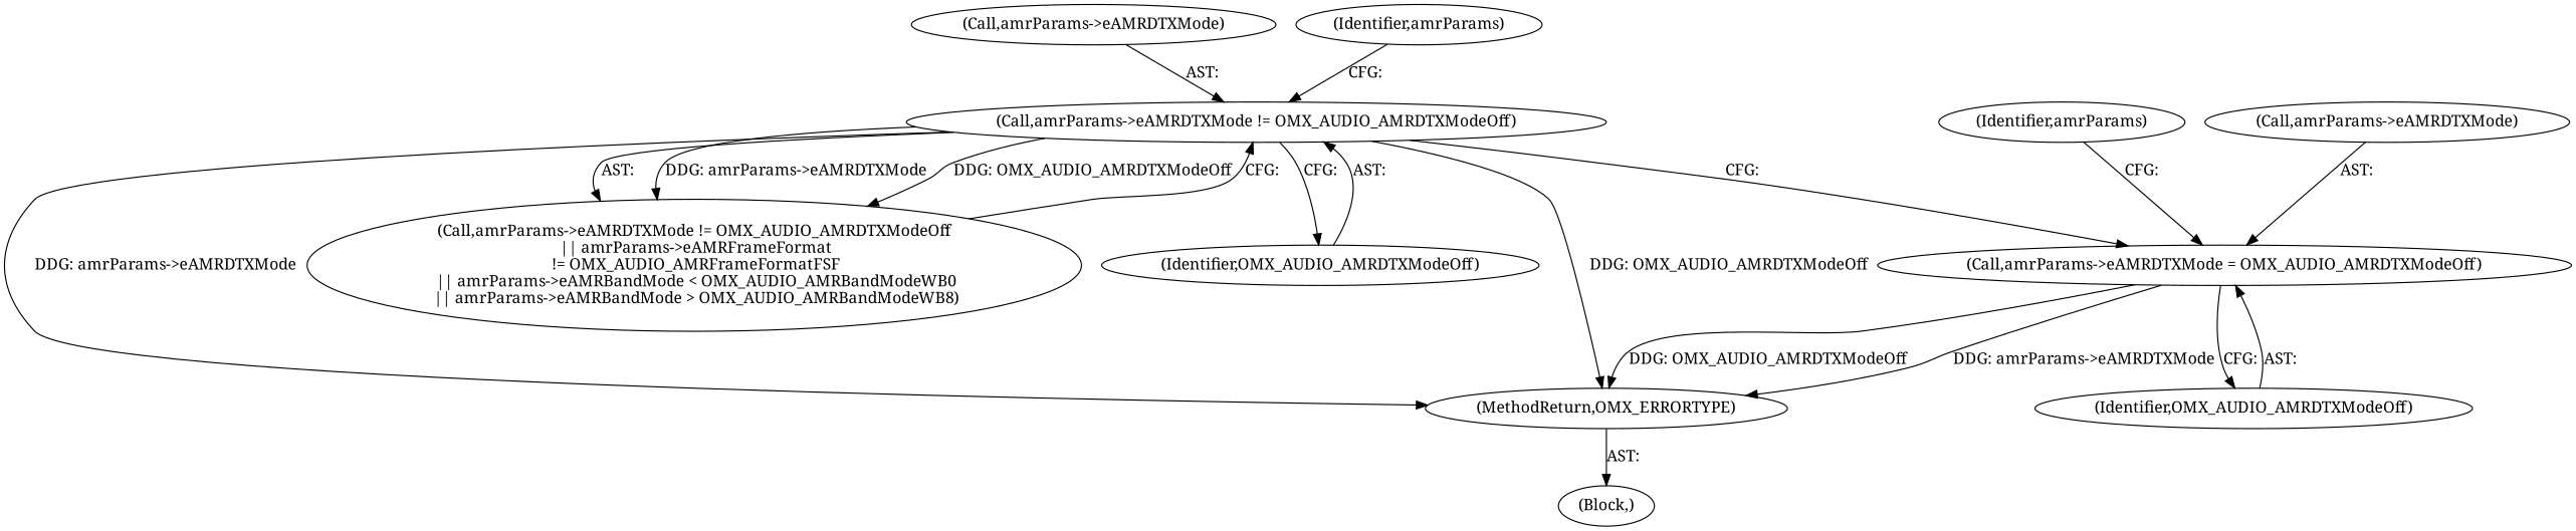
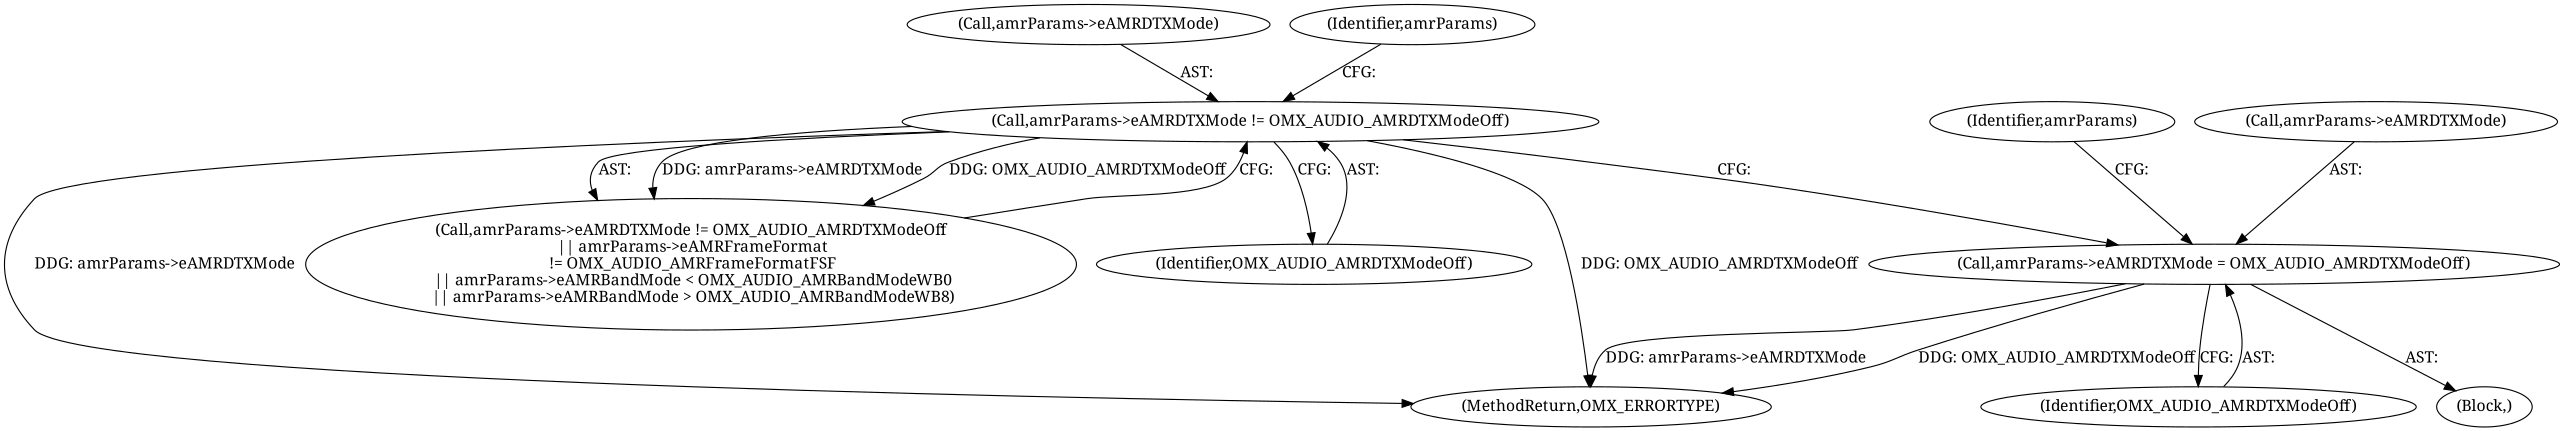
  digraph {
    fontname="Noto Serif"
    node [fontname="Noto Serif"]
    edge [fontname="Noto Serif"]
    n1 [label="(Call,amrParams->eAMRDTXMode = OMX_AUDIO_AMRDTXModeOff)"]
    n2 [label="(Block,)"]
    n3 [label="(MethodReturn,OMX_ERRORTYPE)"]
    n4 [label="(Identifier,OMX_AUDIO_AMRDTXModeOff)"]
    n5 [label="(Call,amrParams->eAMRDTXMode != OMX_AUDIO_AMRDTXModeOff)"]
    n6 [label="(Call,amrParams->eAMRDTXMode != OMX_AUDIO_AMRDTXModeOff\n || amrParams->eAMRFrameFormat\n != OMX_AUDIO_AMRFrameFormatFSF\n || amrParams->eAMRBandMode < OMX_AUDIO_AMRBandModeWB0\n || amrParams->eAMRBandMode > OMX_AUDIO_AMRBandModeWB8)"]
    n7 [label="(Identifier,OMX_AUDIO_AMRDTXModeOff)"]
    n8 [label="(Call,amrParams->eAMRDTXMode)"]
    n9 [label="(Identifier,amrParams)"]
    n10 [label="(Identifier,amrParams)"]
    n11 [label="(Call,amrParams->eAMRDTXMode)"]
-   n3 -> n2 [label="AST: "]
+   n1 -> n2 [label="AST: "]
    n1 -> n3 [label="DDG: OMX_AUDIO_AMRDTXModeOff"]
    n1 -> n3 [label="DDG: amrParams->eAMRDTXMode"]
    n1 -> n4 [label="CFG: "]
    n4 -> n1 [label="AST: "]
    n5 -> n1 [label="CFG: "]
    n5 -> n3 [label="DDG: OMX_AUDIO_AMRDTXModeOff"]
    n5 -> n3 [label="DDG: amrParams->eAMRDTXMode"]
    n5 -> n6 [label="AST: "]
    n5 -> n6 [label="DDG: amrParams->eAMRDTXMode"]
    n5 -> n6 [label="DDG: OMX_AUDIO_AMRDTXModeOff"]
    n5 -> n7 [label="CFG: "]
    n6 -> n5 [label="CFG: "]
    n7 -> n5 [label="AST: "]
    n8 -> n5 [label="AST: "]
    n9 -> n5 [label="CFG: "]
    n10 -> n1 [label="CFG: "]
    n11 -> n1 [label="AST: "]
  }
